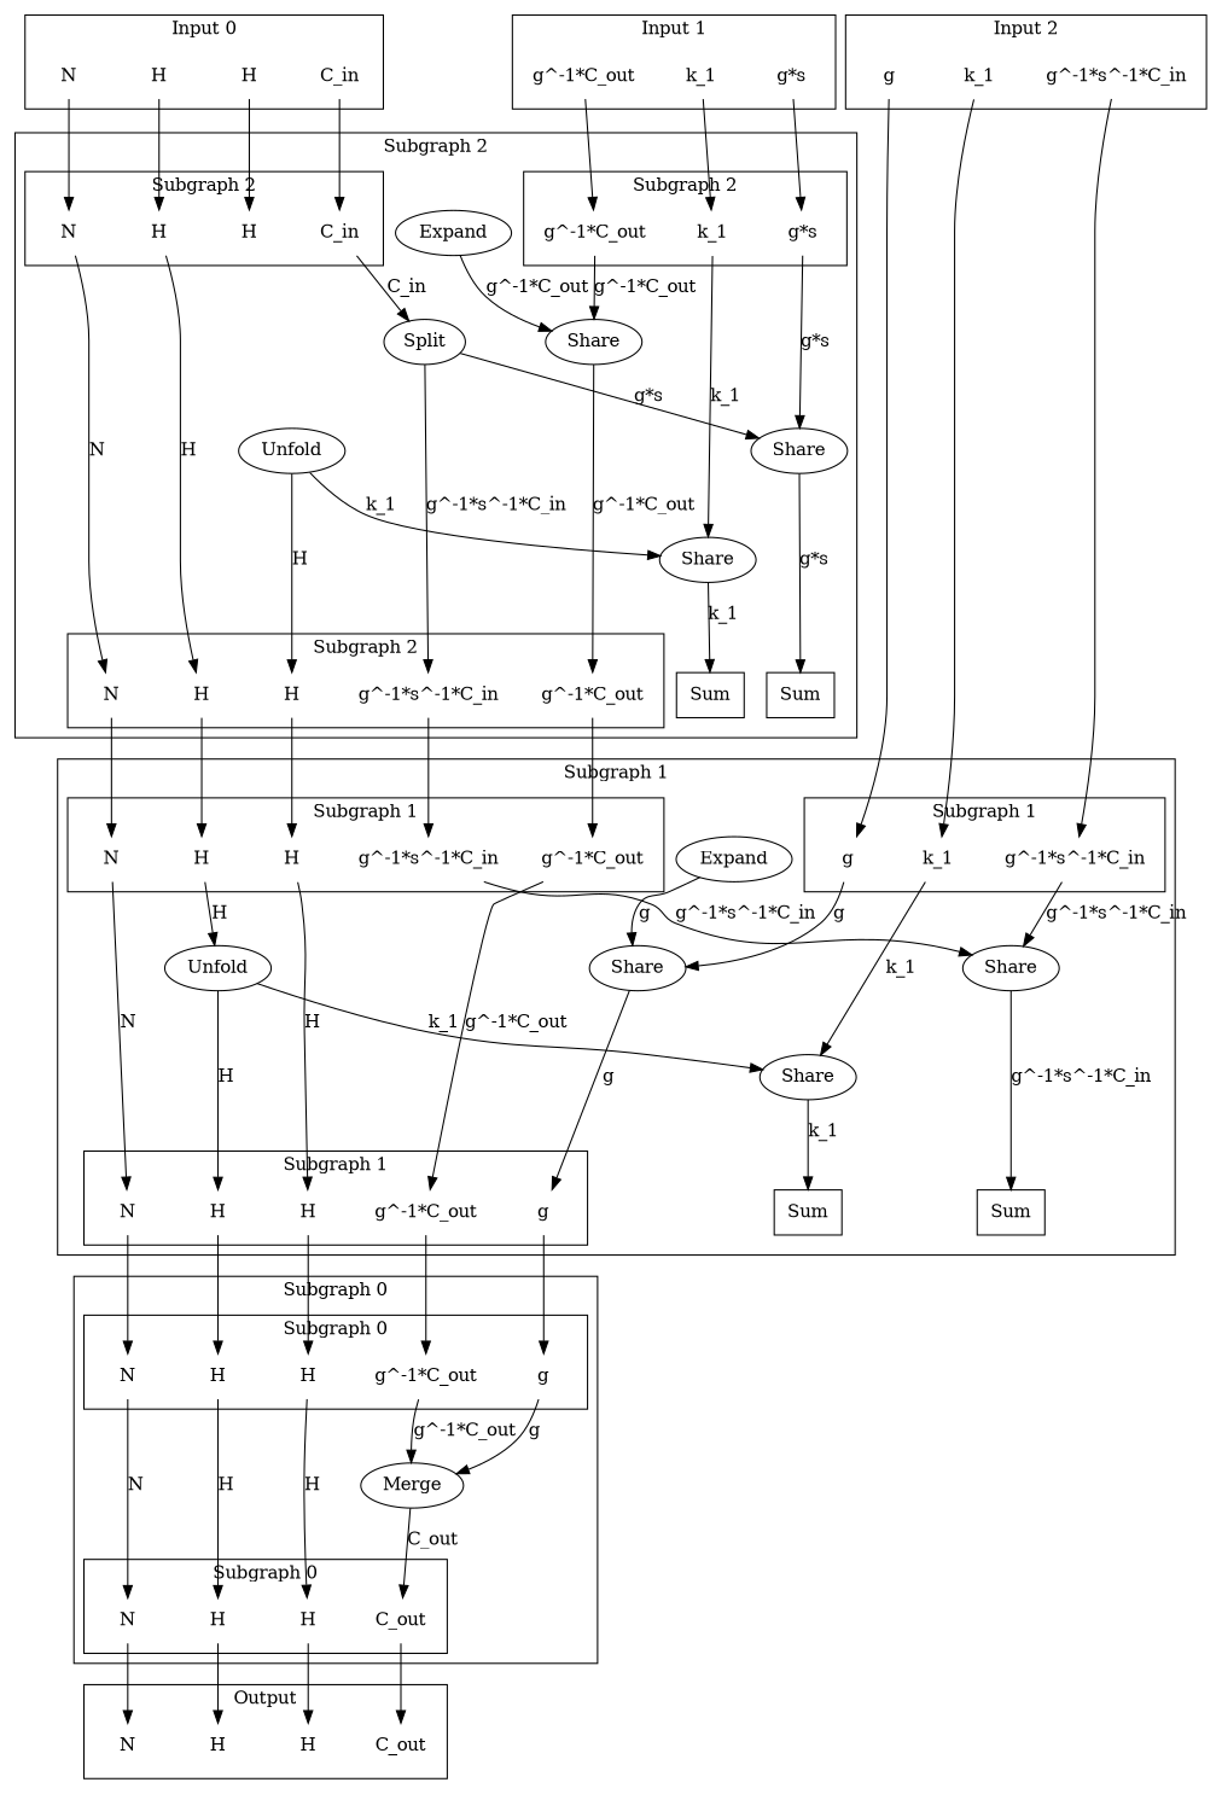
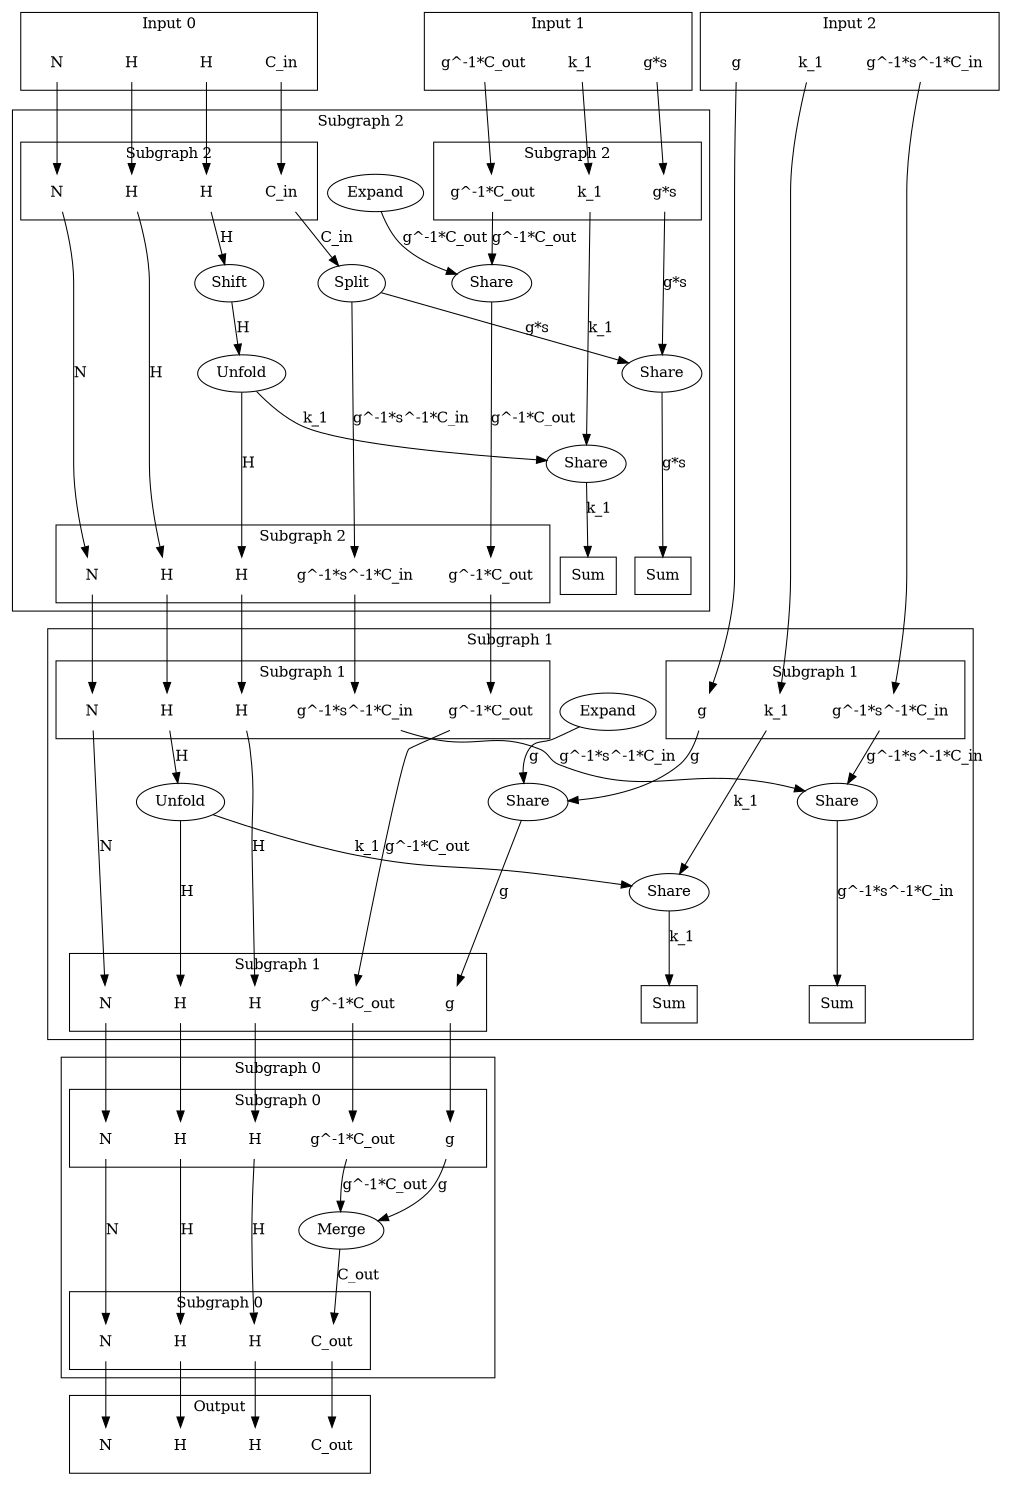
  digraph {
    newrank=true
    node [shape=none]
    n1 [label=N]
    n2 [label=C_in]
    n3 [label=H]
    n4 [label=H]
    n5 [label="g^-1*C_out"]
    n6 [label="g*s"]
    n7 [label=k_1]
    n8 [label=g]
    n9 [label="g^-1*s^-1*C_in"]
    n10 [label=k_1]
    n11 [label=N]
    n12 [label=C_out]
    n13 [label=H]
    n14 [label=H]
    n15 [label=N]
    n16 [label=g]
    n17 [label="g^-1*C_out"]
    n18 [label=H]
    n19 [label=H]
    n20 [label=Merge shape=""]
    n21 [label=Sum shape=box]
    n22 [label=Sum shape=box]
    n23 [label=N]
    n24 [label=g]
    n25 [label="g^-1*C_out"]
    n26 [label=H]
    n27 [label=H]
    n28 [label=N]
    n29 [label="g^-1*C_out"]
    n30 [label="g^-1*s^-1*C_in"]
    n31 [label=H]
    n32 [label=H]
    n33 [label=g]
    n34 [label="g^-1*s^-1*C_in"]
    n35 [label=k_1]
    n36 [label=Share shape=""]
    n37 [label=Unfold shape=""]
    n38 [label=Share shape=""]
    n39 [label=Share shape=""]
    n40 [label=Expand shape=""]
    n41 [label=Sum shape=box]
    n42 [label=Sum shape=box]
    n43 [label=N]
    n44 [label="g^-1*C_out"]
    n45 [label="g^-1*s^-1*C_in"]
    n46 [label=H]
    n47 [label=H]
    n48 [label=N]
    n49 [label=C_in]
    n50 [label=H]
    n51 [label=H]
    n52 [label="g^-1*C_out"]
    n53 [label="g*s"]
    n54 [label=k_1]
    n55 [label=Split shape=""]
+   n56 [label=Shift shape=""]
    n57 [label=Share shape=""]
    n58 [label=Share shape=""]
    n59 [label=Share shape=""]
    n60 [label=Expand shape=""]
    n61 [label=Unfold shape=""]
    n62 [label=N]
    n63 [label=C_out]
    n64 [label=H]
    n65 [label=H]
    subgraph sub_1 {
      rank=same
      n1
      n2
      n3
      n4
      n5
      n6
      n7
      n8
      n9
      n10
    }
    subgraph cluster_2 {
      label="Subgraph 0"
      n20
      subgraph sub_3 {
        label="Subgraph 0"
        rank=same
        n11
        n12
        n13
        n14
      }
      subgraph sub_4 {
        label="Subgraph 0"
        rank=same
        n15
        n16
        n17
        n18
        n19
      }
      subgraph cluster_5 {
        n11
        n12
        n13
        n14
      }
      subgraph cluster_6 {
        n15
        n16
        n17
        n18
        n19
      }
    }
    subgraph cluster_7 {
      label="Subgraph 1"
      n36
      n37
      n38
      n39
      n40
      subgraph sub_8 {
        label="Subgraph 1"
        rank=same
        n21
        n22
        n23
        n24
        n25
        n26
        n27
      }
      subgraph sub_9 {
        label="Subgraph 1"
        rank=same
        n28
        n29
        n30
        n31
        n32
        n33
        n34
        n35
      }
      subgraph cluster_10 {
        n23
        n24
        n25
        n26
        n27
      }
      subgraph cluster_11 {
        n28
        n29
        n30
        n31
        n32
      }
      subgraph cluster_12 {
        n33
        n34
        n35
      }
    }
    subgraph cluster_13 {
      label="Subgraph 2"
      n55
+     n56
      n57
      n58
      n59
      n60
      n61
      subgraph sub_14 {
        label="Subgraph 2"
        rank=same
        n41
        n42
        n43
        n44
        n45
        n46
        n47
      }
      subgraph sub_15 {
        label="Subgraph 2"
        rank=same
        n48
        n49
        n50
        n51
        n52
        n53
        n54
      }
      subgraph cluster_16 {
        n43
        n44
        n45
        n46
        n47
      }
      subgraph cluster_17 {
        n48
        n49
        n50
        n51
      }
      subgraph cluster_18 {
        n52
        n53
        n54
      }
    }
    subgraph cluster_19 {
      label="Input 0"
      n1
      n2
      n3
      n4
    }
    subgraph cluster_20 {
      label="Input 1"
      n5
      n6
      n7
    }
    subgraph cluster_21 {
      label="Input 2"
      n8
      n9
      n10
    }
    subgraph cluster_22 {
      label=Output
      n62
      n63
      n64
      n65
    }
    n1 -> n48
    n2 -> n49
    n3 -> n50
    n4 -> n51
    n5 -> n52
    n6 -> n53
    n7 -> n54
    n8 -> n33
    n9 -> n34
    n10 -> n35
    n11 -> n62
    n12 -> n63
    n13 -> n64
    n14 -> n65
    n15 -> n11 [label=N]
    n16 -> n20 [label=g]
    n17 -> n20 [label="g^-1*C_out"]
    n18 -> n13 [label=H]
    n19 -> n14 [label=H]
    n20 -> n12 [label=C_out]
    n23 -> n15
    n24 -> n16
    n25 -> n17
    n26 -> n18
    n27 -> n19
    n28 -> n23 [label=N]
    n29 -> n25 [label="g^-1*C_out"]
    n30 -> n36 [label="g^-1*s^-1*C_in"]
    n31 -> n26 [label=H]
    n32 -> n37 [label=H]
    n33 -> n38 [label=g]
    n34 -> n36 [label="g^-1*s^-1*C_in"]
    n35 -> n39 [label=k_1]
    n36 -> n21 [label="g^-1*s^-1*C_in"]
    n37 -> n27 [label=H]
    n37 -> n39 [label=k_1]
    n38 -> n24 [label=g]
    n39 -> n22 [label=k_1]
    n40 -> n38 [label=g]
    n43 -> n28
    n44 -> n29
    n45 -> n30
    n46 -> n31
    n47 -> n32
    n48 -> n43 [label=N]
    n49 -> n55 [label=C_in]
+   n50 -> n56 [label=H]
    n51 -> n47 [label=H]
    n52 -> n57 [label="g^-1*C_out"]
    n53 -> n58 [label="g*s"]
    n54 -> n59 [label=k_1]
    n55 -> n45 [label="g^-1*s^-1*C_in"]
    n55 -> n58 [label="g*s"]
+   n56 -> n61 [label=H]
    n57 -> n44 [label="g^-1*C_out"]
    n58 -> n41 [label="g*s"]
    n59 -> n42 [label=k_1]
    n60 -> n57 [label="g^-1*C_out"]
    n61 -> n46 [label=H]
    n61 -> n59 [label=k_1]
  }
